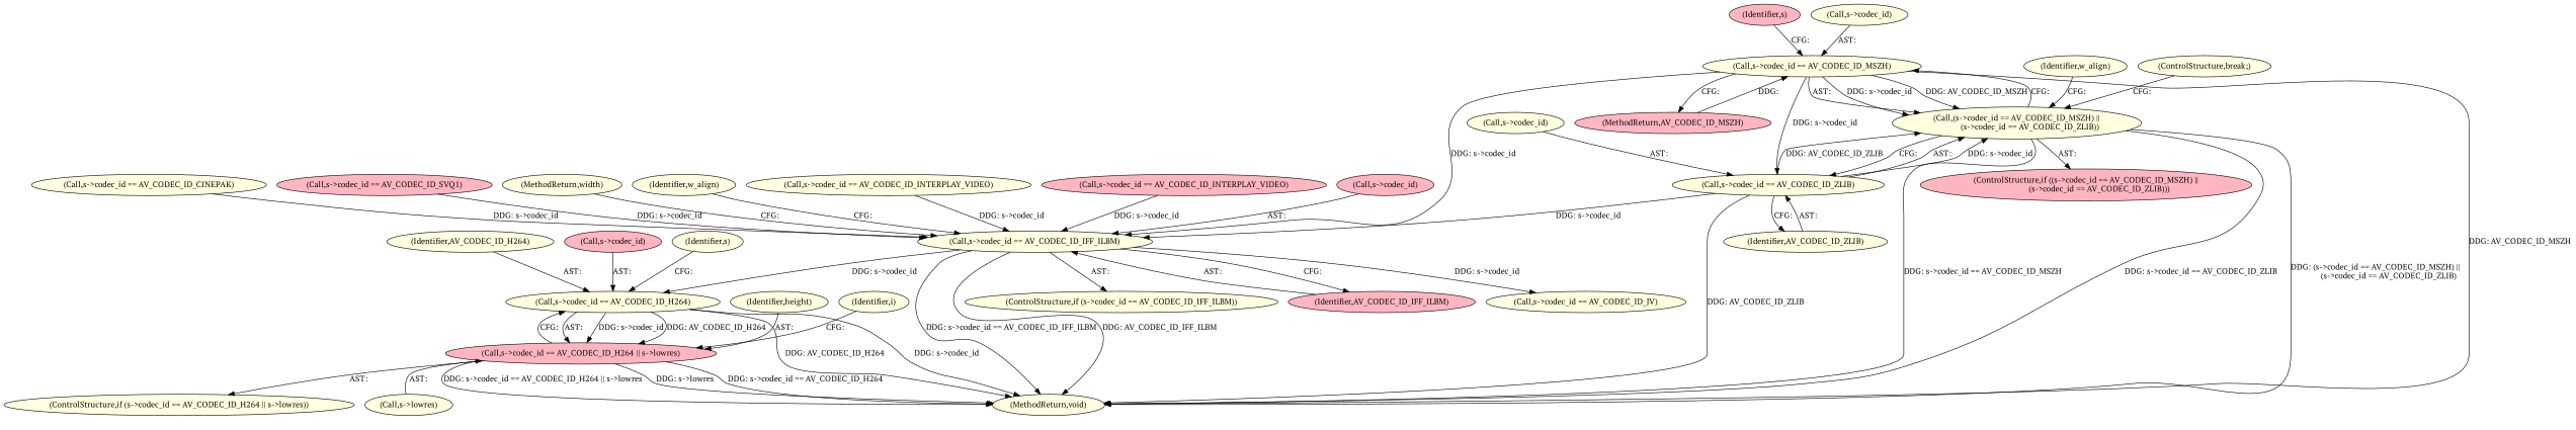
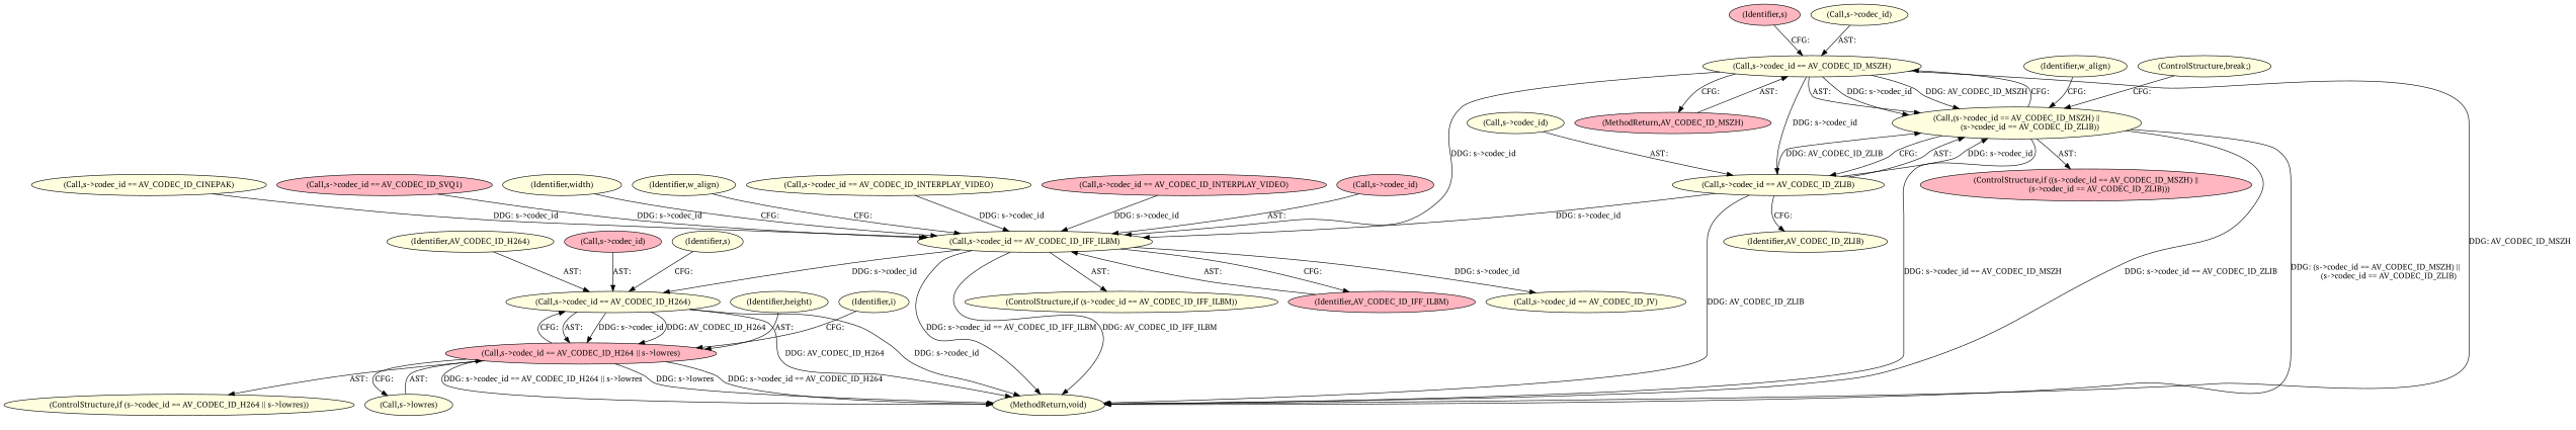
  digraph {
    fontname="PT Serif"
    node [fillcolor=lightyellow fontname="PT Serif" style=filled]
    edge [fontname="PT Serif"]
    n1 [label="(Call,s->codec_id == AV_CODEC_ID_MSZH)"]
    n2 [label="(Call,(s->codec_id == AV_CODEC_ID_MSZH) ||\n            (s->codec_id == AV_CODEC_ID_ZLIB))"]
    n3 [label="(Call,s->codec_id == AV_CODEC_ID_ZLIB)"]
    n4 [label="(Call,s->codec_id == AV_CODEC_ID_IFF_ILBM)"]
    n5 [label="(MethodReturn,void)"]
    n6 [fillcolor=lightpink label="(MethodReturn,AV_CODEC_ID_MSZH)"]
    n7 [fillcolor=lightpink label="(ControlStructure,if ((s->codec_id == AV_CODEC_ID_MSZH) ||\n            (s->codec_id == AV_CODEC_ID_ZLIB)))"]
    n8 [label="(Identifier,AV_CODEC_ID_ZLIB)"]
    n9 [label="(Call,s->codec_id == AV_CODEC_ID_H264)"]
    n10 [label="(ControlStructure,if (s->codec_id == AV_CODEC_ID_IFF_ILBM))"]
    n11 [fillcolor=lightpink label="(Identifier,AV_CODEC_ID_IFF_ILBM)"]
    n12 [label="(Call,s->codec_id == AV_CODEC_ID_JV)"]
    n13 [fillcolor=lightpink label="(Call,s->codec_id == AV_CODEC_ID_H264 || s->lowres)"]
    n14 [label="(ControlStructure,if (s->codec_id == AV_CODEC_ID_H264 || s->lowres))"]
    n15 [label="(Call,s->lowres)"]
    n16 [label="(Identifier,AV_CODEC_ID_H264)"]
    n17 [label="(Call,s->codec_id == AV_CODEC_ID_INTERPLAY_VIDEO)"]
    n18 [fillcolor=lightpink label="(Identifier,s)"]
    n19 [label="(Identifier,i)"]
    n20 [fillcolor=lightpink label="(Call,s->codec_id == AV_CODEC_ID_SVQ1)"]
    n21 [label="(Call,s->codec_id)"]
-   n22 [label="(MethodReturn,width)"]
+   n22 [label="(Identifier,width)"]
    n23 [label="(Identifier,w_align)"]
    n24 [fillcolor=lightpink label="(Call,s->codec_id == AV_CODEC_ID_INTERPLAY_VIDEO)"]
    n25 [fillcolor=lightpink label="(Call,s->codec_id)"]
    n26 [label="(Identifier,w_align)"]
    n27 [label="(Call,s->codec_id == AV_CODEC_ID_CINEPAK)"]
    n28 [label="(Identifier,height)"]
    n29 [label="(Call,s->codec_id)"]
    n30 [fillcolor=lightpink label="(Call,s->codec_id)"]
    n31 [label="(ControlStructure,break;)"]
    n32 [label="(Identifier,s)"]
    n1 -> n2 [label="AST: "]
    n1 -> n2 [label="DDG: s->codec_id"]
    n1 -> n2 [label="DDG: AV_CODEC_ID_MSZH"]
    n1 -> n3 [label="DDG: s->codec_id"]
    n1 -> n4 [label="DDG: s->codec_id"]
    n1 -> n5 [label="DDG: AV_CODEC_ID_MSZH"]
    n1 -> n6 [label="CFG: "]
    n2 -> n1 [label="CFG: "]
    n2 -> n3 [label="CFG: "]
    n2 -> n5 [label="DDG: (s->codec_id == AV_CODEC_ID_MSZH) ||\n            (s->codec_id == AV_CODEC_ID_ZLIB)"]
    n2 -> n5 [label="DDG: s->codec_id == AV_CODEC_ID_MSZH"]
    n2 -> n5 [label="DDG: s->codec_id == AV_CODEC_ID_ZLIB"]
    n2 -> n7 [label="AST: "]
    n3 -> n2 [label="AST: "]
    n3 -> n2 [label="DDG: s->codec_id"]
    n3 -> n2 [label="DDG: AV_CODEC_ID_ZLIB"]
    n3 -> n4 [label="DDG: s->codec_id"]
    n3 -> n5 [label="DDG: AV_CODEC_ID_ZLIB"]
    n3 -> n8 [label="CFG: "]
    n4 -> n5 [label="DDG: s->codec_id == AV_CODEC_ID_IFF_ILBM"]
    n4 -> n5 [label="DDG: AV_CODEC_ID_IFF_ILBM"]
    n4 -> n9 [label="DDG: s->codec_id"]
    n4 -> n10 [label="AST: "]
    n4 -> n11 [label="CFG: "]
    n4 -> n12 [label="DDG: s->codec_id"]
-   n6 -> n1 [label="DDG: "]
-   n8 -> n3 [label="AST: "]
+   n6 -> n1 [label="AST: "]
    n9 -> n5 [label="DDG: s->codec_id"]
    n9 -> n5 [label="DDG: AV_CODEC_ID_H264"]
    n9 -> n13 [label="AST: "]
    n9 -> n13 [label="DDG: s->codec_id"]
    n9 -> n13 [label="DDG: AV_CODEC_ID_H264"]
    n11 -> n4 [label="AST: "]
    n13 -> n5 [label="DDG: s->codec_id == AV_CODEC_ID_H264 || s->lowres"]
    n13 -> n5 [label="DDG: s->lowres"]
    n13 -> n5 [label="DDG: s->codec_id == AV_CODEC_ID_H264"]
    n13 -> n9 [label="CFG: "]
    n13 -> n14 [label="AST: "]
+   n13 -> n15 [label="CFG: "]
    n15 -> n13 [label="AST: "]
    n16 -> n9 [label="AST: "]
    n17 -> n4 [label="DDG: s->codec_id"]
    n18 -> n1 [label="CFG: "]
    n19 -> n13 [label="CFG: "]
    n20 -> n4 [label="DDG: s->codec_id"]
    n21 -> n3 [label="AST: "]
    n22 -> n4 [label="CFG: "]
    n23 -> n4 [label="CFG: "]
    n24 -> n4 [label="DDG: s->codec_id"]
    n25 -> n4 [label="AST: "]
    n26 -> n2 [label="CFG: "]
    n27 -> n4 [label="DDG: s->codec_id"]
    n28 -> n13 [label="AST: "]
    n29 -> n1 [label="AST: "]
    n30 -> n9 [label="AST: "]
    n31 -> n2 [label="CFG: "]
    n32 -> n9 [label="CFG: "]
  }
